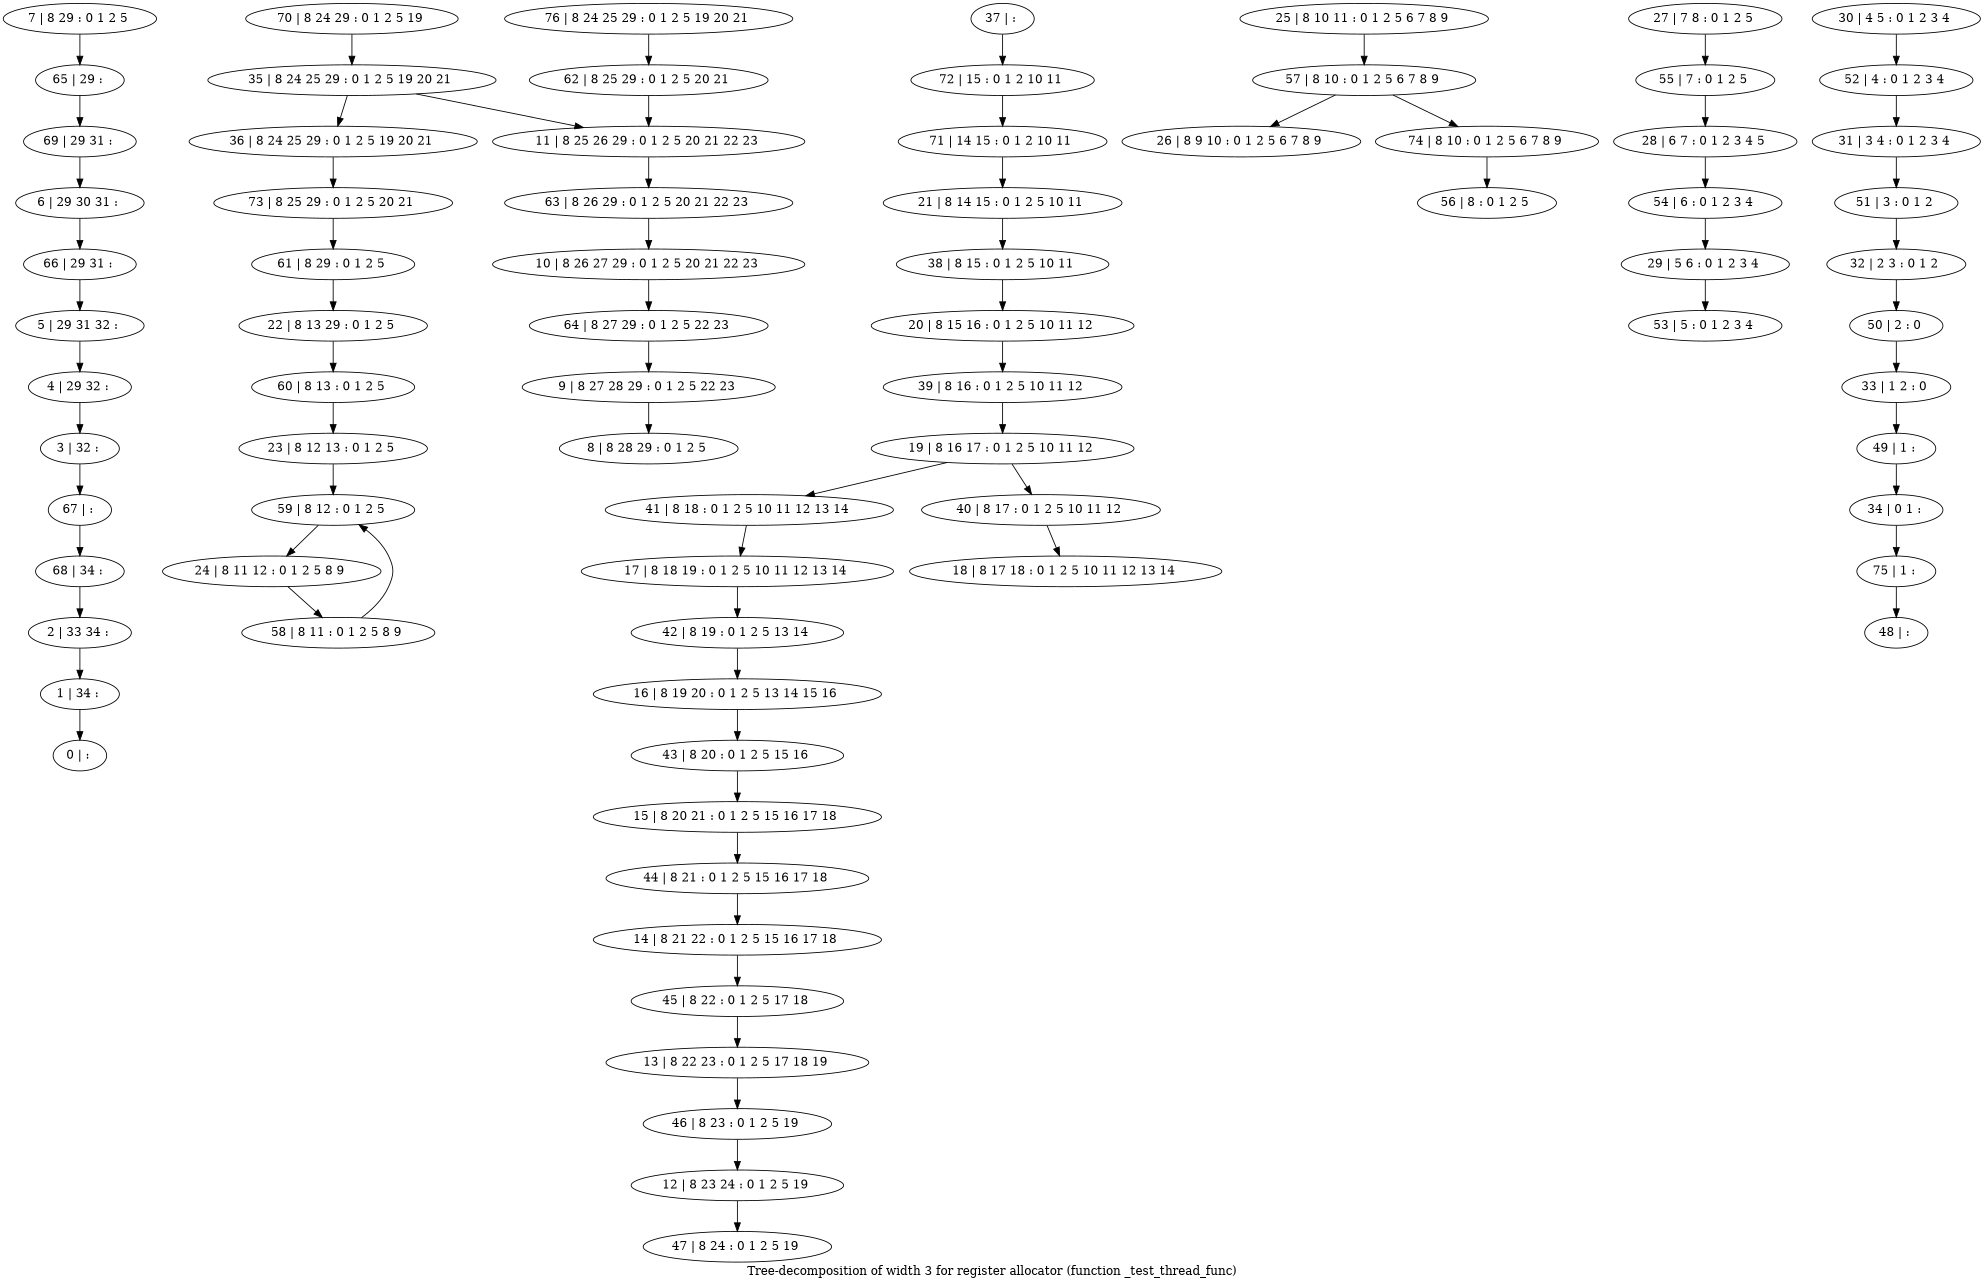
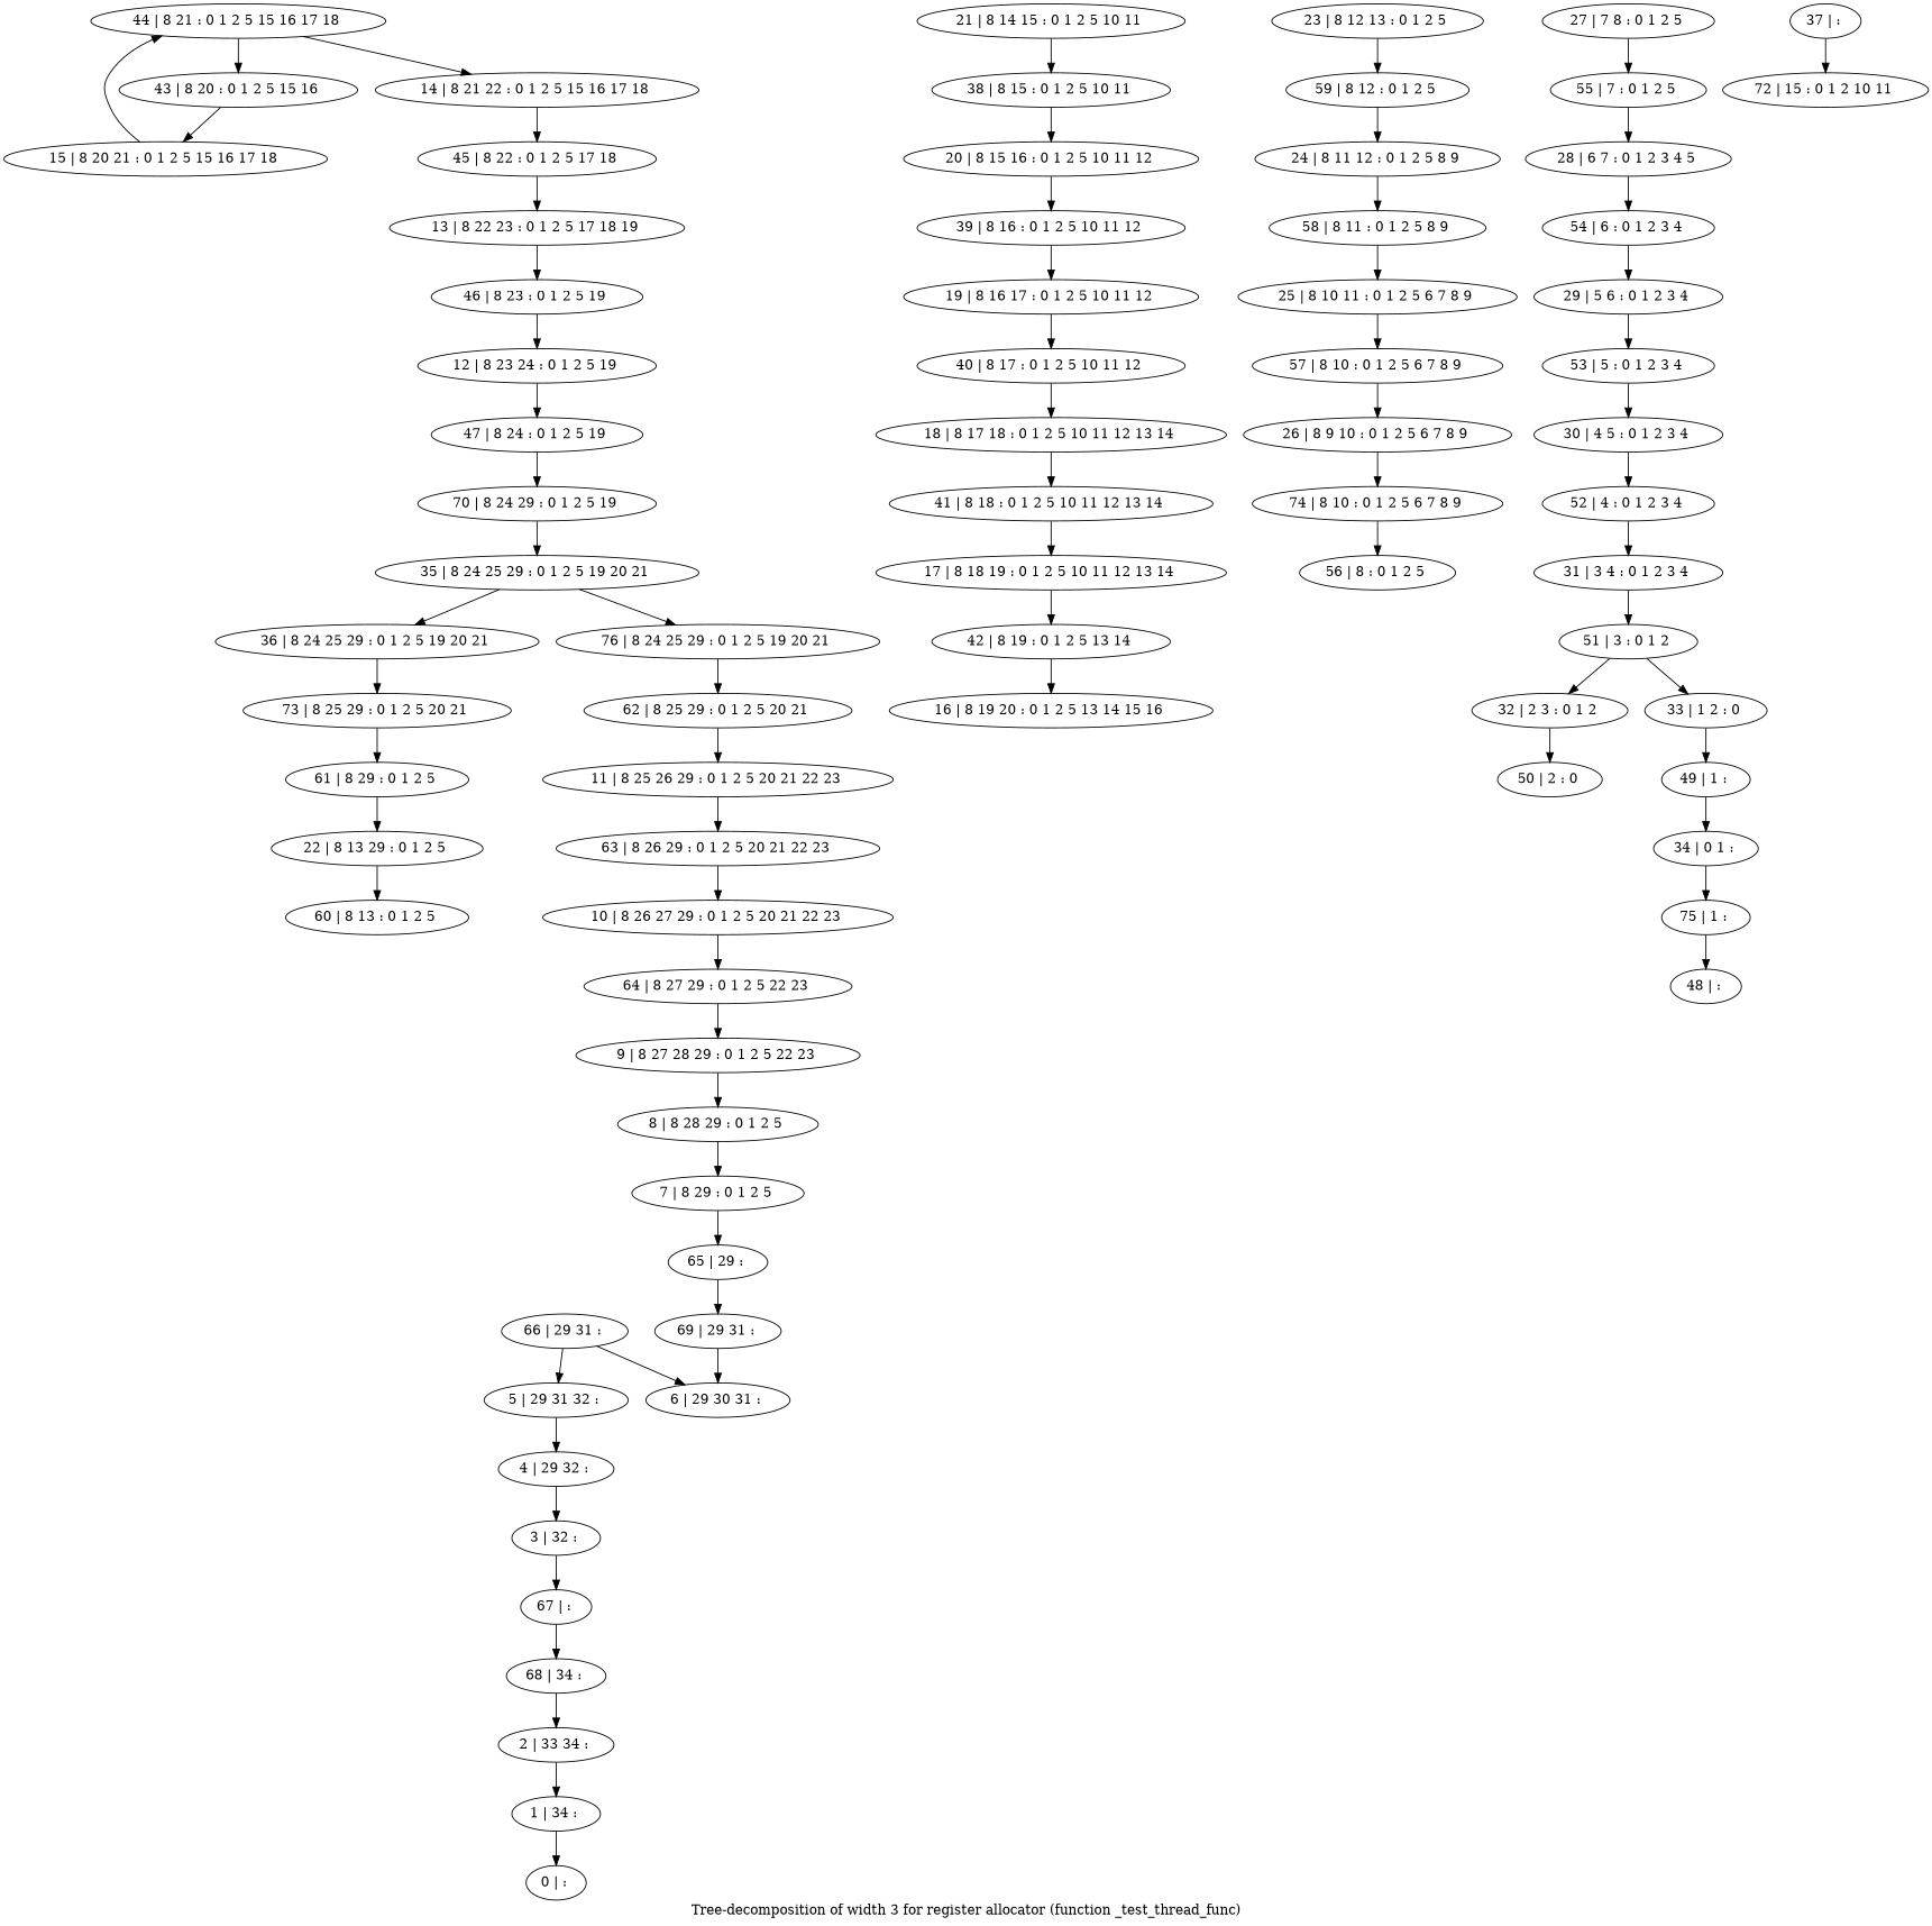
  digraph {
    label="Tree-decomposition of width 3 for register allocator (function _test_thread_func)"
    n1 [label="0 | : "]
    n2 [label="1 | 34 : "]
    n3 [label="2 | 33 34 : "]
    n4 [label="3 | 32 : "]
    n5 [label="67 | : "]
    n6 [label="68 | 34 : "]
    n7 [label="4 | 29 32 : "]
    n8 [label="5 | 29 31 32 : "]
    n9 [label="6 | 29 30 31 : "]
    n10 [label="66 | 29 31 : "]
    n11 [label="7 | 8 29 : 0 1 2 5 "]
    n12 [label="65 | 29 : "]
    n13 [label="69 | 29 31 : "]
    n14 [label="8 | 8 28 29 : 0 1 2 5 "]
    n15 [label="9 | 8 27 28 29 : 0 1 2 5 22 23 "]
    n16 [label="10 | 8 26 27 29 : 0 1 2 5 20 21 22 23 "]
    n17 [label="64 | 8 27 29 : 0 1 2 5 22 23 "]
    n18 [label="11 | 8 25 26 29 : 0 1 2 5 20 21 22 23 "]
    n19 [label="63 | 8 26 29 : 0 1 2 5 20 21 22 23 "]
    n20 [label="12 | 8 23 24 : 0 1 2 5 19 "]
    n21 [label="47 | 8 24 : 0 1 2 5 19 "]
    n22 [label="70 | 8 24 29 : 0 1 2 5 19 "]
    n23 [label="13 | 8 22 23 : 0 1 2 5 17 18 19 "]
    n24 [label="46 | 8 23 : 0 1 2 5 19 "]
    n25 [label="14 | 8 21 22 : 0 1 2 5 15 16 17 18 "]
    n26 [label="45 | 8 22 : 0 1 2 5 17 18 "]
    n27 [label="15 | 8 20 21 : 0 1 2 5 15 16 17 18 "]
    n28 [label="44 | 8 21 : 0 1 2 5 15 16 17 18 "]
    n29 [label="16 | 8 19 20 : 0 1 2 5 13 14 15 16 "]
    n30 [label="43 | 8 20 : 0 1 2 5 15 16 "]
    n31 [label="17 | 8 18 19 : 0 1 2 5 10 11 12 13 14 "]
    n32 [label="42 | 8 19 : 0 1 2 5 13 14 "]
    n33 [label="18 | 8 17 18 : 0 1 2 5 10 11 12 13 14 "]
    n34 [label="41 | 8 18 : 0 1 2 5 10 11 12 13 14 "]
    n35 [label="19 | 8 16 17 : 0 1 2 5 10 11 12 "]
    n36 [label="40 | 8 17 : 0 1 2 5 10 11 12 "]
    n37 [label="20 | 8 15 16 : 0 1 2 5 10 11 12 "]
    n38 [label="39 | 8 16 : 0 1 2 5 10 11 12 "]
    n39 [label="21 | 8 14 15 : 0 1 2 5 10 11 "]
    n40 [label="38 | 8 15 : 0 1 2 5 10 11 "]
    n41 [label="22 | 8 13 29 : 0 1 2 5 "]
    n42 [label="60 | 8 13 : 0 1 2 5 "]
    n43 [label="23 | 8 12 13 : 0 1 2 5 "]
    n44 [label="59 | 8 12 : 0 1 2 5 "]
    n45 [label="24 | 8 11 12 : 0 1 2 5 8 9 "]
    n46 [label="58 | 8 11 : 0 1 2 5 8 9 "]
    n47 [label="25 | 8 10 11 : 0 1 2 5 6 7 8 9 "]
    n48 [label="57 | 8 10 : 0 1 2 5 6 7 8 9 "]
    n49 [label="26 | 8 9 10 : 0 1 2 5 6 7 8 9 "]
    n50 [label="74 | 8 10 : 0 1 2 5 6 7 8 9 "]
    n51 [label="56 | 8 : 0 1 2 5 "]
    n52 [label="27 | 7 8 : 0 1 2 5 "]
    n53 [label="55 | 7 : 0 1 2 5 "]
    n54 [label="28 | 6 7 : 0 1 2 3 4 5 "]
    n55 [label="54 | 6 : 0 1 2 3 4 "]
    n56 [label="29 | 5 6 : 0 1 2 3 4 "]
    n57 [label="53 | 5 : 0 1 2 3 4 "]
    n58 [label="30 | 4 5 : 0 1 2 3 4 "]
    n59 [label="52 | 4 : 0 1 2 3 4 "]
    n60 [label="31 | 3 4 : 0 1 2 3 4 "]
    n61 [label="51 | 3 : 0 1 2 "]
    n62 [label="32 | 2 3 : 0 1 2 "]
    n63 [label="50 | 2 : 0 "]
    n64 [label="33 | 1 2 : 0 "]
    n65 [label="49 | 1 : "]
    n66 [label="34 | 0 1 : "]
    n67 [label="75 | 1 : "]
    n68 [label="48 | : "]
    n69 [label="35 | 8 24 25 29 : 0 1 2 5 19 20 21 "]
    n70 [label="36 | 8 24 25 29 : 0 1 2 5 19 20 21 "]
    n71 [label="76 | 8 24 25 29 : 0 1 2 5 19 20 21 "]
    n72 [label="73 | 8 25 29 : 0 1 2 5 20 21 "]
    n73 [label="62 | 8 25 29 : 0 1 2 5 20 21 "]
    n74 [label="61 | 8 29 : 0 1 2 5 "]
    n75 [label="37 | : "]
    n76 [label="72 | 15 : 0 1 2 10 11 "]
-   n77 [label="71 | 14 15 : 0 1 2 10 11 "]
    n2 -> n1
    n3 -> n2
    n4 -> n5
    n5 -> n6
    n6 -> n3
    n7 -> n4
    n8 -> n7
-   n9 -> n10
+   n10 -> n9
    n10 -> n8
    n11 -> n12
    n12 -> n13
    n13 -> n9
+   n14 -> n11
    n15 -> n14
    n16 -> n17
    n17 -> n15
    n18 -> n19
    n19 -> n16
    n20 -> n21
+   n21 -> n22
    n22 -> n69
    n23 -> n24
    n24 -> n20
    n25 -> n26
    n26 -> n23
    n27 -> n28
    n28 -> n25
-   n29 -> n30
+   n28 -> n30
    n30 -> n27
    n31 -> n32
    n32 -> n29
-   n35 -> n34
+   n33 -> n34
    n34 -> n31
    n35 -> n36
    n36 -> n33
    n37 -> n38
    n38 -> n35
    n39 -> n40
    n40 -> n37
    n41 -> n42
-   n42 -> n43
    n43 -> n44
    n44 -> n45
    n45 -> n46
-   n46 -> n44
+   n46 -> n47
    n47 -> n48
    n48 -> n49
-   n48 -> n50
+   n49 -> n50
    n50 -> n51
    n52 -> n53
    n53 -> n54
    n54 -> n55
    n55 -> n56
    n56 -> n57
+   n57 -> n58
    n58 -> n59
    n59 -> n60
    n60 -> n61
    n61 -> n62
    n62 -> n63
-   n63 -> n64
+   n61 -> n64
    n64 -> n65
    n65 -> n66
    n66 -> n67
    n67 -> n68
    n69 -> n70
-   n69 -> n18
+   n69 -> n71
    n70 -> n72
    n71 -> n73
    n72 -> n74
    n73 -> n18
    n74 -> n41
    n75 -> n76
-   n76 -> n77
-   n77 -> n39
  }
